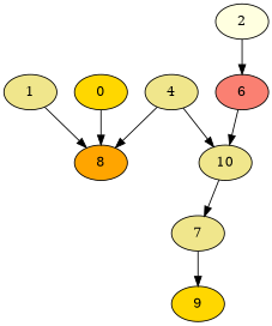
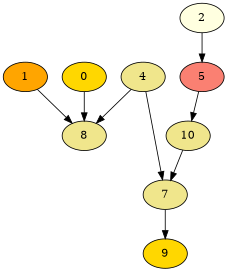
  digraph {
    node [alpha=0.07 fillcolor=khaki style=filled]
-   1 [alpha=0.04 expect_size=46394368]
-   8 [alpha=0.18 expect_size=6232064 fillcolor=orange]
+   1 [alpha=0.04 expect_size=46394368 fillcolor=orange]
+   8 [alpha=0.18 expect_size=6232064]
    2 [alpha=0.01 expect_size=24521728 fillcolor=lightyellow]
-   6 [expect_size=41492480 fillcolor=salmon]
+   6 [expect_size=41492480 fillcolor=salmon label=5]
    10 [alpha=0.13 expect_size=6506496]
    7 [alpha=0.13 expect_size=7257088]
    4 [alpha=0.09 expect_size=12137472]
    9 [alpha=0.09 expect_size=21434368 fillcolor=gold]
    n9 [expect_size=52032512 fillcolor=gold label=0]
    1 -> 8
    2 -> 6
    6 -> 10
    10 -> 7
    7 -> 9
    4 -> 8
-   4 -> 10
+   4 -> 7
    n9 -> 8
  }
